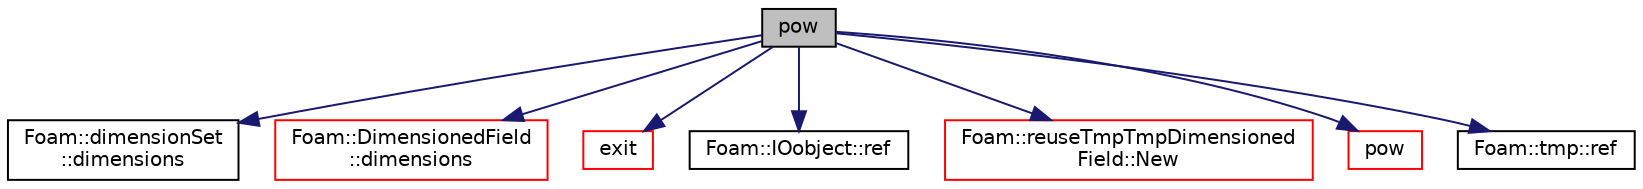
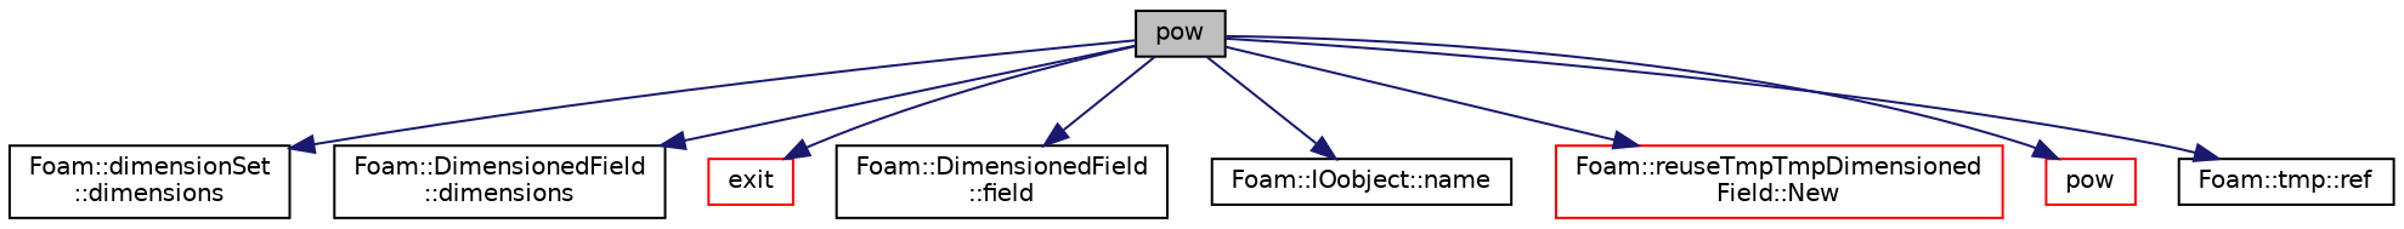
  digraph {
    rankdir=TB
    node [color=black fontname=Helvetica fontsize=10 shape=record]
    edge [color=midnightblue fontname=Helvetica fontsize=10 labelfontname=Helvetica labelfontsize=10 style=solid]
    n1 [fillcolor=grey75 fontcolor=black height=0.2 label=pow style=filled width=0.4]
    n2 [height=0.2 label="Foam::dimensionSet\l::dimensions" width=0.4]
-   n3 [color=red height=0.2 label="Foam::DimensionedField\l::dimensions" width=0.4]
+   n3 [height=0.2 label="Foam::DimensionedField\l::dimensions" width=0.4]
    n4 [color=red height=0.2 label=exit width=0.4]
-   n6 [height=0.2 label="Foam::IOobject::ref" width=0.4]
+   n5 [height=0.2 label="Foam::DimensionedField\l::field" width=0.4]
+   n6 [height=0.2 label="Foam::IOobject::name" width=0.4]
    n7 [color=red height=0.2 label="Foam::reuseTmpTmpDimensioned\lField::New" width=0.4]
    n8 [color=red height=0.2 label=pow width=0.4]
    n9 [height=0.2 label="Foam::tmp::ref" width=0.4]
    n1 -> n2
    n1 -> n3
    n1 -> n4
+   n1 -> n5
    n1 -> n6
    n1 -> n7
    n1 -> n8
    n1 -> n9
  }
